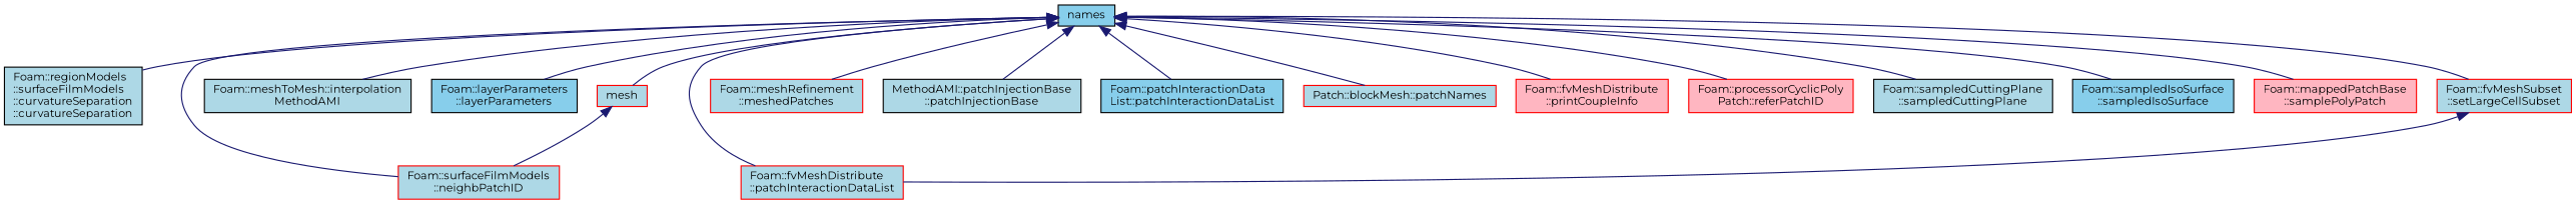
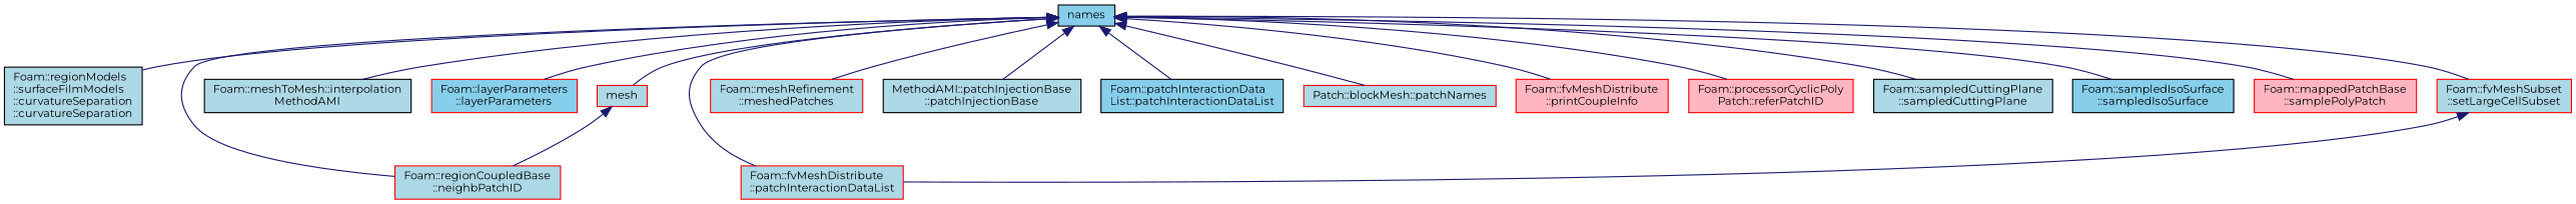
  digraph {
    fontname=Montserrat
    rankdir=TB
    node [color=red fillcolor=lightblue fontname=Montserrat fontsize=10 shape=record style=filled]
    edge [color=midnightblue dir=back fontname=Montserrat fontsize=10 labelfontname=Helvetica labelfontsize=10 style=solid]
    n1 [color=black fillcolor=skyblue fontcolor=black height=0.2 label=names width=0.4]
    n2 [color=black height=0.2 label="Foam::regionModels\l::surfaceFilmModels\l::curvatureSeparation\l::curvatureSeparation" width=0.4]
    n3 [height=0.2 label="Foam::fvMeshDistribute\l::patchInteractionDataList" width=0.4]
    n4 [color=black height=0.2 label="Foam::meshToMesh::interpolation\lMethodAMI" width=0.4]
-   n5 [color=black fillcolor=skyblue height=0.2 label="Foam::layerParameters\l::layerParameters" width=0.4]
+   n5 [fillcolor=skyblue height=0.2 label="Foam::layerParameters\l::layerParameters" width=0.4]
    n6 [height=0.2 label=mesh width=0.4]
-   n7 [height=0.2 label="Foam::surfaceFilmModels\l::neighbPatchID" width=0.4]
+   n7 [height=0.2 label="Foam::regionCoupledBase\l::neighbPatchID" width=0.4]
    n8 [height=0.2 label="Foam::meshRefinement\l::meshedPatches" width=0.4]
    n9 [color=black height=0.2 label="MethodAMI::patchInjectionBase\l::patchInjectionBase" width=0.4]
    n10 [color=black fillcolor=skyblue height=0.2 label="Foam::patchInteractionData\lList::patchInteractionDataList" width=0.4]
    n11 [height=0.2 label="Patch::blockMesh::patchNames" width=0.4]
    n12 [fillcolor=lightpink height=0.2 label="Foam::fvMeshDistribute\l::printCoupleInfo" width=0.4]
    n13 [fillcolor=lightpink height=0.2 label="Foam::processorCyclicPoly\lPatch::referPatchID" width=0.4]
    n14 [color=black height=0.2 label="Foam::sampledCuttingPlane\l::sampledCuttingPlane" width=0.4]
    n15 [color=black fillcolor=skyblue height=0.2 label="Foam::sampledIsoSurface\l::sampledIsoSurface" width=0.4]
    n16 [fillcolor=lightpink height=0.2 label="Foam::mappedPatchBase\l::samplePolyPatch" width=0.4]
    n17 [height=0.2 label="Foam::fvMeshSubset\l::setLargeCellSubset" width=0.4]
    n1 -> n2
    n1 -> n3
    n1 -> n4
    n1 -> n5
    n1 -> n6
    n1 -> n7
    n1 -> n8
    n1 -> n9
    n1 -> n10
    n1 -> n11
    n1 -> n12
    n1 -> n13
    n1 -> n14
    n1 -> n15
    n1 -> n16
    n1 -> n17
    n6 -> n7
    n17 -> n3
  }
